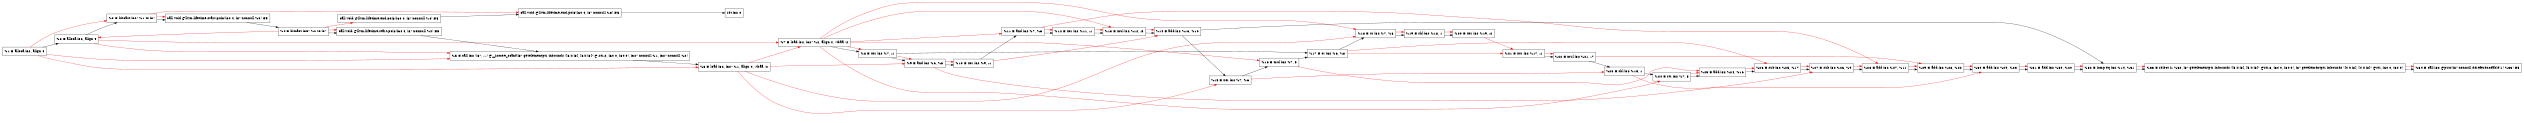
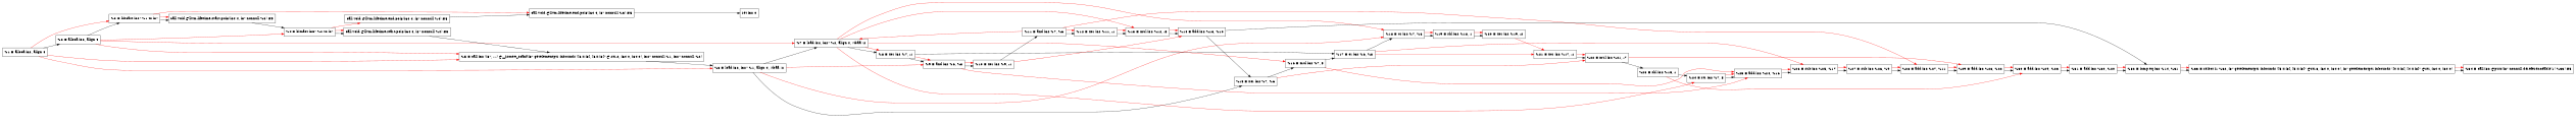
  digraph {
    rankdir=LR
    node [shape=record]
    edge [color=red]
    n1 [label="  %1 = alloca i32, align 4"]
    n2 [label="  %2 = alloca i32, align 4"]
    n3 [label="  %3 = bitcast i32* %1 to i8*"]
    n4 [label="  %5 = call i32 (i8*, ...) @__isoc99_scanf(i8* getelementptr inbounds ([6 x i8], [6 x i8]* @.str.2, i64 0, i64 0), i32* nonnull %1, i32* nonnull %2)"]
    n5 [label="  %6 = load i32, i32* %1, align 4, !tbaa !2"]
    n6 [label="%4 = bitcast i35* %2 to i8*"]
    n7 [label="  %7 = load i32, i32* %2, align 4, !tbaa !2"]
    n8 [label="  call void @llvm.lifetime.start.p0i8(i64 4, i8* nonnull %3) #5"]
    n9 [label="  call void @llvm.lifetime.end.p0i8(i64 4, i8* nonnull %3) #5"]
    n10 [label="  %9 = and i32 %6, %8"]
    n11 [label="  %15 = xor i32 %7, %6"]
    n12 [label="  %18 = or i32 %7, %6"]
    n13 [label="  call void @llvm.lifetime.start.p0i8(i64 4, i8* nonnull %4) #5"]
    n14 [label="  call void @llvm.lifetime.end.p0i8(i64 4, i8* nonnull %4) #5"]
    n15 [label="  %11 = and i32 %7, %6"]
    n16 [label="  %8 = xor i32 %7, -1"]
    n17 [label="  %16 = mul i32 %7, 5"]
    n18 [label="%24 = str i32 %7, 5"]
    n19 [label="  %13 = mul i32 %12, -5"]
    n20 [label="  ret i32 0"]
    n21 [label="  %10 = xor i32 %9, -1"]
    n22 [label="  %27 = sub i32 %26, %9"]
    n23 [label="  %12 = xor i32 %11, -1"]
    n24 [label="  %28 = add i32 %27, %11"]
    n25 [label="  %23 = shl i32 %15, 1"]
    n26 [label="  %17 = or i32 %6, %8"]
    n27 [label="  %21 = xor i32 %17, -1"]
    n28 [label="  %26 = sub i32 %25, %17"]
    n29 [label="  %19 = shl i32 %18, 1"]
    n30 [label="  %25 = add i32 %24, %16"]
    n31 [label="  %14 = add i32 %13, %10"]
    n32 [label="  %32 = icmp eq i32 %14, %31"]
    n33 [label="  %29 = add i32 %28, %22"]
    n34 [label="  %33 = select i1 %32, i8* getelementptr inbounds ([5 x i8], [5 x i8]* @str.3, i64 0, i64 0), i8* getelementptr inbounds ([4 x i8], [4 x i8]* @str, i64 0, i64 0)"]
    n35 [label="  %30 = add i32 %29, %23"]
    n36 [label="  %22 = mul i32 %21, -7"]
    n37 [label="  %20 = xor i32 %19, -2"]
    n38 [label="  %31 = add i32 %30, %20"]
    n39 [label="  %34 = call i32 @puts(i8* nonnull dereferenceable(1) %33) #5"]
    n1 -> n2 [color=""]
    n1 -> n3
    n1 -> n4
    n1 -> n5
    n2 -> n3 [color=""]
    n2 -> n4
-   n6 -> n2
+   n2 -> n6
    n2 -> n7
    n3 -> n8 [color=""]
    n3 -> n8
    n3 -> n9
    n4 -> n5 [color=""]
-   n5 -> n7
+   n5 -> n7 [color=""]
    n5 -> n10
-   n5 -> n11
+   n5 -> n11 [color=black]
    n5 -> n12
    n6 -> n13 [color=""]
    n6 -> n13
    n6 -> n14
    n7 -> n12
-   n7 -> n15
+   n15 -> n7
    n7 -> n16 [color=""]
    n7 -> n16
    n7 -> n17
    n7 -> n18
    n7 -> n19
    n8 -> n6 [color=""]
    n9 -> n20 [color=""]
    n10 -> n21 [color=""]
    n10 -> n21
-   n10 -> n22
+   n10 -> n30
    n11 -> n17 [color=""]
-   n11 -> n25
+   n11 -> n36
    n12 -> n29 [color=""]
    n12 -> n29
    n13 -> n4 [color=""]
    n14 -> n9 [color=""]
    n15 -> n23 [color=""]
    n15 -> n23
    n15 -> n24
    n16 -> n10 [color=""]
    n16 -> n10
    n16 -> n26 [color=black]
    n17 -> n26 [color=""]
    n17 -> n30
    n18 -> n30 [color=""]
    n18 -> n30
    n19 -> n31 [color=""]
    n19 -> n31
    n21 -> n15 [color=""]
    n21 -> n31
    n22 -> n24 [color=""]
    n22 -> n24
    n23 -> n19 [color=""]
    n23 -> n19
    n24 -> n33 [color=""]
    n24 -> n33
    n25 -> n18 [color=""]
    n25 -> n35
    n26 -> n12 [color=""]
    n26 -> n27
    n26 -> n28
    n27 -> n36 [color=""]
    n27 -> n36
    n28 -> n22 [color=""]
    n28 -> n22
    n29 -> n37 [color=""]
    n29 -> n37
    n30 -> n28 [color=""]
    n30 -> n28
    n31 -> n11 [color=""]
    n31 -> n32 [color=black]
    n32 -> n34 [color=""]
    n32 -> n34
    n33 -> n35 [color=""]
    n33 -> n35
    n34 -> n39 [color=""]
    n34 -> n39
    n35 -> n38 [color=""]
    n35 -> n38
    n36 -> n25 [color=""]
    n36 -> n33
    n37 -> n27
    n38 -> n32 [color=""]
    n38 -> n32
  }
